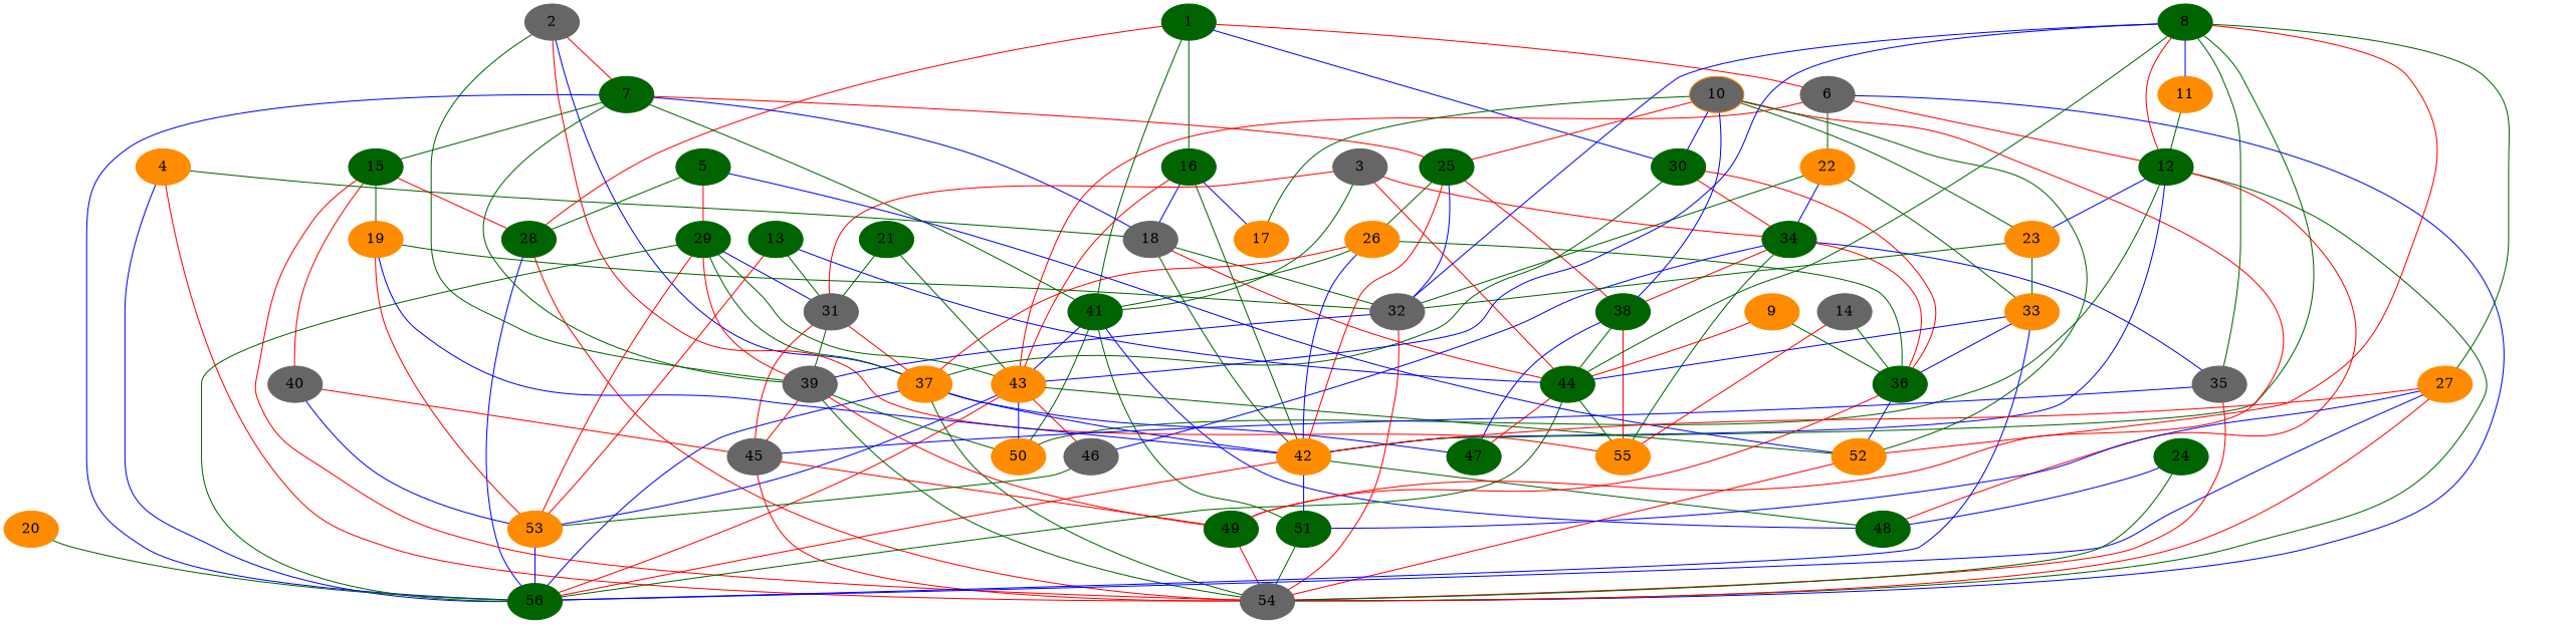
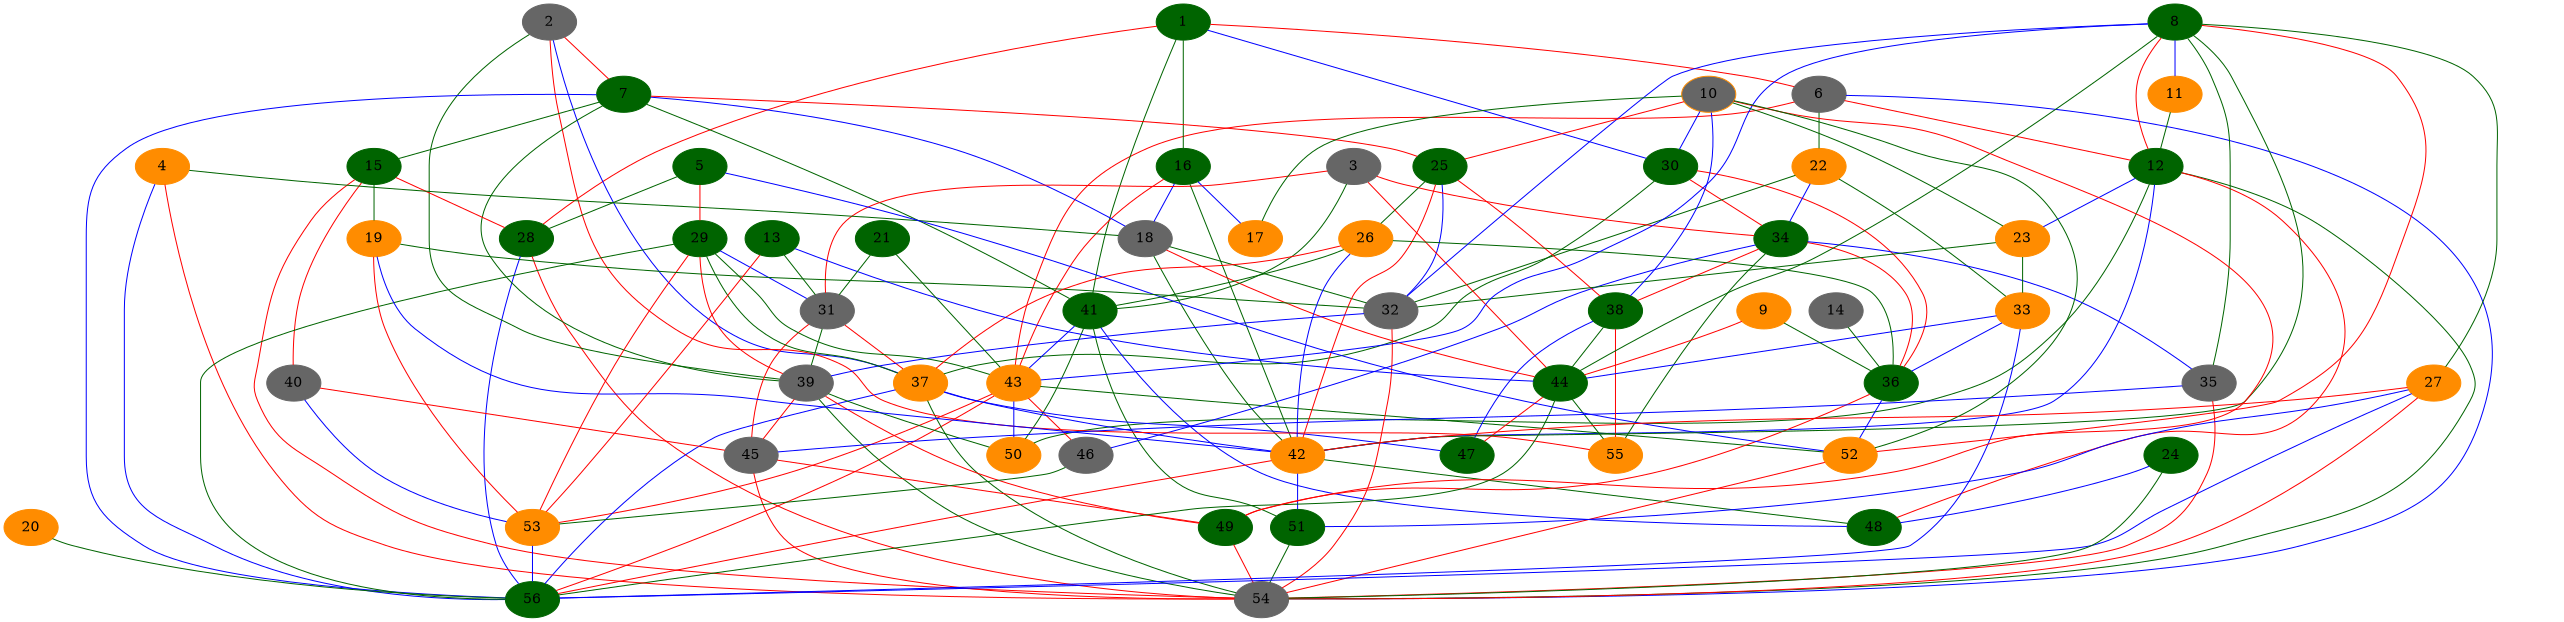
  graph {
    node [color=darkgreen style=filled]
    edge [color=darkgreen weight=1.0]
    6 [color=gray40]
    1
    16
    28
    30
    41
    54 [color=gray40]
    12
    22 [color=darkorange]
    43 [color=darkorange]
    18 [color=gray40]
    42 [color=darkorange]
    17 [color=darkorange]
    56
    37 [color=darkorange]
    34
    36
    48
    50 [color=darkorange]
    51
    2 [color=gray40]
    7
    39 [color=gray40]
    55 [color=darkorange]
    15
    25
    47
    49
    45 [color=gray40]
    3 [color=gray40]
    31 [color=gray40]
    44
    35 [color=gray40]
    38
    46 [color=gray40]
    4 [color=darkorange]
    32 [color=gray40]
    5
    29
    52 [color=darkorange]
    53 [color=darkorange]
    23 [color=darkorange]
    33 [color=darkorange]
    19 [color=darkorange]
    40 [color=gray40]
    26 [color=darkorange]
    8
    11 [color=darkorange]
    27 [color=darkorange]
    9 [color=darkorange]
    10 [color=darkorange fillcolor=gray40]
    13
    14 [color=gray40]
    20 [color=darkorange]
    21
    24
    6 -- 54 [color=blue]
    6 -- 12 [color=red]
    6 -- 22
    6 -- 43 [color=red]
    1 -- 6 [color=red]
    1 -- 16
    1 -- 28 [color=red]
    1 -- 30 [color=blue]
    1 -- 41
    16 -- 43 [color=red weight=2.0]
    16 -- 18 [color=blue]
    16 -- 42
    16 -- 17 [color=blue]
    28 -- 54 [color=red]
    28 -- 56 [color=blue]
    30 -- 37
    30 -- 34 [color=red]
    30 -- 36 [color=red]
    41 -- 43 [color=blue]
    41 -- 48 [color=blue]
    41 -- 50
    41 -- 51
    12 -- 54
    12 -- 42 [color=blue]
    12 -- 48 [color=red]
    12 -- 50
    12 -- 23 [color=blue]
    22 -- 34 [color=blue]
    22 -- 32
    22 -- 33
    43 -- 56 [color=red]
    43 -- 50 [color=blue]
    43 -- 46 [color=red]
    43 -- 52
-   43 -- 53 [color=blue]
+   43 -- 53 [color=red]
    18 -- 42
    18 -- 44 [color=red]
    18 -- 32
    42 -- 56 [color=red]
    42 -- 48
    42 -- 51 [color=blue]
    37 -- 54
    37 -- 42 [color=blue]
    37 -- 56 [color=blue]
    37 -- 47 [color=blue]
    34 -- 36 [color=red]
    34 -- 55
    34 -- 35 [color=blue]
    34 -- 38 [color=red]
    34 -- 46 [color=blue]
    36 -- 49 [color=red]
    36 -- 52 [color=blue]
    51 -- 54
    2 -- 37 [color=blue]
    2 -- 7 [color=red]
    2 -- 39
    2 -- 55 [color=red]
    7 -- 41
    7 -- 18 [color=blue]
    7 -- 56 [color=blue]
    7 -- 39
    7 -- 15
    7 -- 25 [color=red]
    39 -- 54 [weight=2.0]
    39 -- 50
    39 -- 49 [color=red]
    39 -- 45 [color=red]
    15 -- 28 [color=red]
    15 -- 54 [color=red]
    15 -- 19
    15 -- 40 [color=red]
    25 -- 42 [color=red]
    25 -- 38 [color=red]
    25 -- 32 [color=blue]
    25 -- 26
    49 -- 54 [color=red]
    45 -- 54 [color=red]
    45 -- 49 [color=red]
    3 -- 41
    3 -- 34 [color=red]
    3 -- 31 [color=red]
    3 -- 44 [color=red]
    31 -- 37 [color=red]
    31 -- 39
    31 -- 45 [color=red]
    44 -- 56
    44 -- 55
    44 -- 47 [color=red]
    35 -- 54 [color=red]
    35 -- 45 [color=blue]
    38 -- 55 [color=red]
    38 -- 47 [color=blue]
    38 -- 44
    46 -- 53
    4 -- 54 [color=red]
    4 -- 18
    4 -- 56 [color=blue]
    32 -- 54 [color=red]
    32 -- 39 [color=blue]
    5 -- 28
    5 -- 29 [color=red]
    5 -- 52 [color=blue]
    29 -- 43
    29 -- 56
    29 -- 37
    29 -- 39 [color=red]
    29 -- 31 [color=blue]
    29 -- 53 [color=red]
    52 -- 54 [color=red]
    53 -- 56 [color=blue]
    23 -- 32
    23 -- 33
    33 -- 56 [color=blue]
    33 -- 36 [color=blue]
    33 -- 44 [color=blue]
    19 -- 42 [color=blue]
    19 -- 32
    19 -- 53 [color=red]
    40 -- 45 [color=red]
    40 -- 53 [color=blue]
    26 -- 41
    26 -- 42 [color=blue]
    26 -- 37 [color=red]
    26 -- 36
    8 -- 12 [color=red]
    8 -- 43 [color=blue]
    8 -- 42
    8 -- 44
    8 -- 35
    8 -- 32 [color=blue]
    8 -- 52 [color=red]
    8 -- 11 [color=blue]
    8 -- 27
    11 -- 12
    27 -- 54 [color=red]
    27 -- 42 [color=red]
    27 -- 56 [color=blue]
    27 -- 51 [color=blue]
    9 -- 36
    9 -- 44 [color=red]
    10 -- 30 [color=blue]
    10 -- 17
    10 -- 25 [color=red]
    10 -- 49 [color=red]
    10 -- 38 [color=blue]
    10 -- 52
    10 -- 23
    13 -- 31
    13 -- 44 [color=blue]
    13 -- 53 [color=red]
    14 -- 36
-   14 -- 55 [color=red]
    20 -- 56 [weight=2.0]
    21 -- 43
    21 -- 31
    24 -- 54
    24 -- 48 [color=blue]
  }
